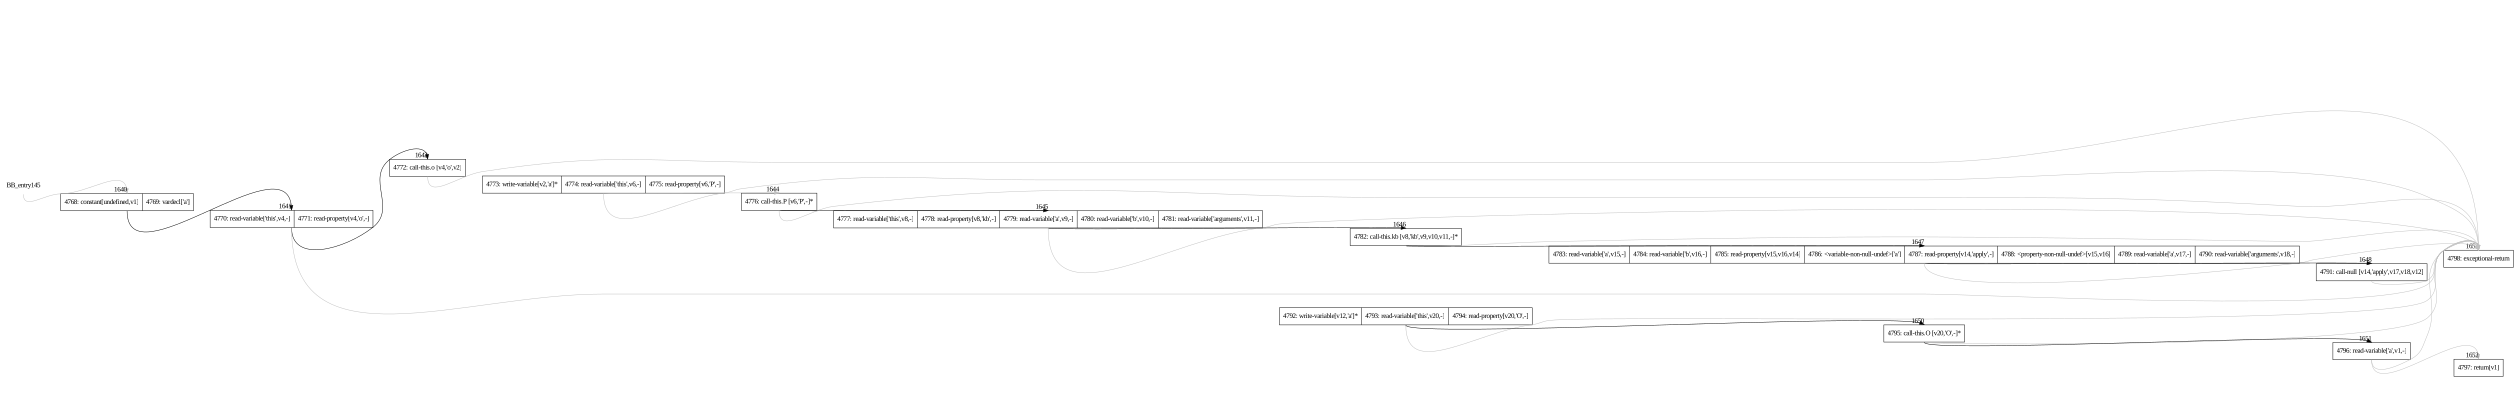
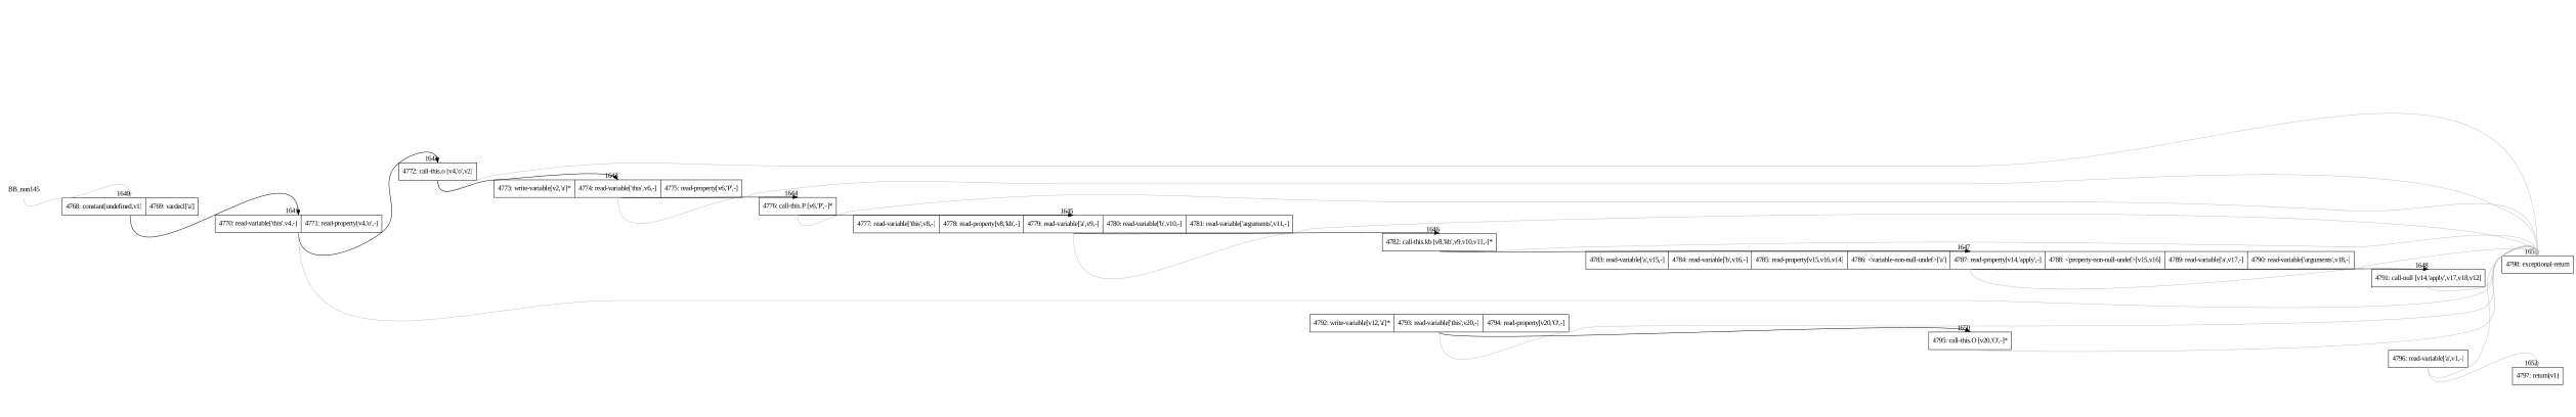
  digraph {
    fontname="Liberation Serif"
    rankdir=LR
    node [fontname="Liberation Serif" shape=record]
    edge [color=gray fontname="Liberation Serif" headport=n tailport=s]
-   BB_entry145 [shape=none]
+   BB_entry145 [shape=none label=BB_non145]
    n2 [label="{4768: constant[undefined,v1]|4769: vardecl['a']}"]
    n3 [label="{4770: read-variable['this',v4,-]|4771: read-property[v4,'o',-]}"]
    n4 [label="{4772: call-this.o [v4,'o',v2]}"]
    n5 [label="{4798: exceptional-return}"]
    n6 [label="{4773: write-variable[v2,'a']*|4774: read-variable['this',v6,-]|4775: read-property[v6,'P',-]}"]
    n7 [label="{4776: call-this.P [v6,'P',-]*}"]
    n8 [label="{4777: read-variable['this',v8,-]|4778: read-property[v8,'kb',-]|4779: read-variable['a',v9,-]|4780: read-variable['b',v10,-]|4781: read-variable['arguments',v11,-]}"]
    n9 [label="{4782: call-this.kb [v8,'kb',v9,v10,v11,-]*}"]
    n10 [label="{4783: read-variable['a',v15,-]|4784: read-variable['b',v16,-]|4785: read-property[v15,v16,v14]|4786: \<variable-non-null-undef\>['a']|4787: read-property[v14,'apply',-]|4788: \<property-non-null-undef\>[v15,v16]|4789: read-variable['a',v17,-]|4790: read-variable['arguments',v18,-]}"]
    n11 [label="{4791: call-null [v14,'apply',v17,v18,v12]}"]
    n12 [label="{4792: write-variable[v12,'a']*|4793: read-variable['this',v20,-]|4794: read-property[v20,'O',-]}"]
    n13 [label="{4795: call-this.O [v20,'O',-]*}"]
    n14 [label="{4796: read-variable['a',v1,-]}"]
    n15 [label="{4797: return[v1]}"]
    BB_entry145 -> n2 [headlabel="    1640"]
    n2 -> n3 [headlabel="      1641" color=""]
    n3 -> n4 [headlabel="      1642" color=""]
    n3 -> n5 [headlabel="      1653"]
    n4 -> n5
+   n4 -> n6 [headlabel="      1643" color=""]
    n6 -> n5
-   n6 -> n7 [headlabel="      1644"]
+   n6 -> n7 [headlabel="      1644" color=""]
    n7 -> n5
    n7 -> n8 [headlabel="      1645" color=""]
    n8 -> n5
    n8 -> n9 [headlabel="      1646" color=""]
    n9 -> n5
    n9 -> n10 [headlabel="      1647" color=""]
    n10 -> n5
    n10 -> n11 [headlabel="      1648" color=""]
    n11 -> n5
    n12 -> n5
    n12 -> n13 [headlabel="      1650" color=""]
    n13 -> n5
-   n13 -> n14 [headlabel="      1651" color=""]
    n14 -> n5
    n14 -> n15 [headlabel="      1652"]
  }
